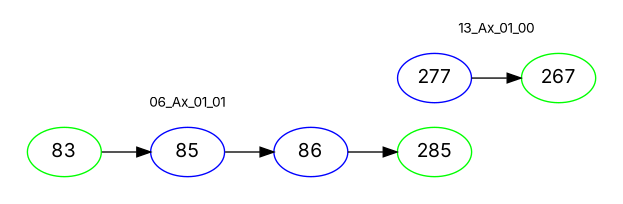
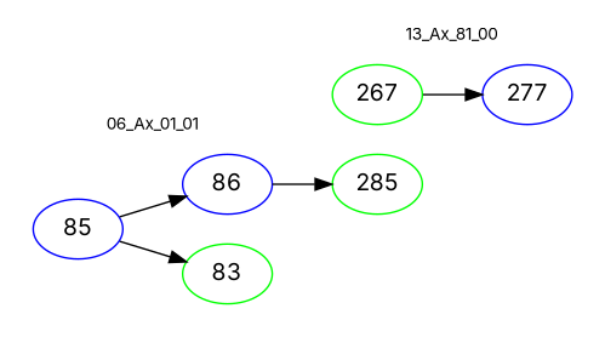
  digraph {
    fontname=Inter
    rankdir=LR
    node [color=blue fontname=Inter]
    edge [color=black fontname=Inter]
    n1 [label=85]
    n2 [color=green label=83]
    n3 [label=86]
    n4 [label=277]
    n5 [color=green label=267]
    n6 [color=green label=285]
    subgraph cluster_1 {
      color=white
      fontsize=10
      label="06_Ax_01_01"
      n1
      n2
      n3
    }
    subgraph cluster_2 {
      color=white
      fontsize=10
-     label="13_Ax_01_00"
+     label="13_Ax_81_00"
      n4
      n5
      n6
    }
-   n2 -> n1
+   n1 -> n2
    n1 -> n3
    n3 -> n6
-   n4 -> n5
+   n5 -> n4
  }
